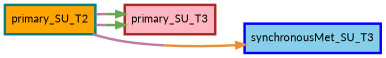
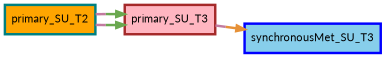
  digraph {
    rankdir=LR
    node [fontname=Lato penwidth=3.0 shape=box style=filled]
    edge [color="#c27ba0ff;0.5:#6aa84fff" penwidth=3]
    n1 [color=brown fillcolor=lightpink label=primary_SU_T3]
    primary_SU_T2 [color=teal fillcolor=orange]
    synchronousMet_SU_T3 [color=blue fillcolor=skyblue]
    primary_SU_T2 -> n1
    primary_SU_T2 -> n1
-   primary_SU_T2 -> synchronousMet_SU_T3 [color="#c27ba0ff;0.5:#e69138ff"]
+   n1 -> synchronousMet_SU_T3 [color="#c27ba0ff;0.5:#e69138ff"]
  }
